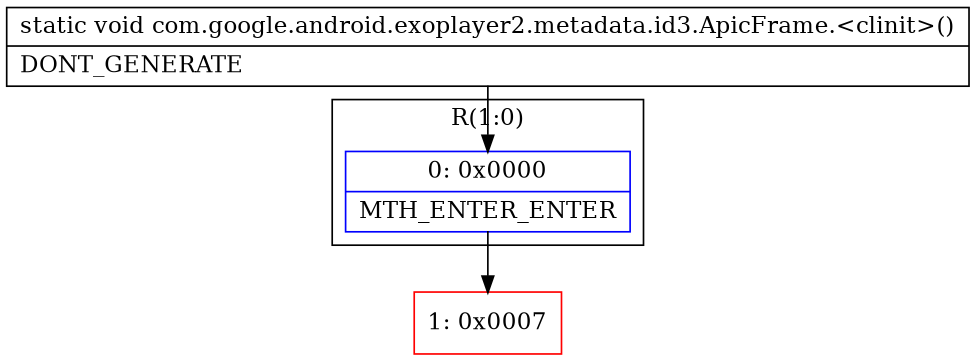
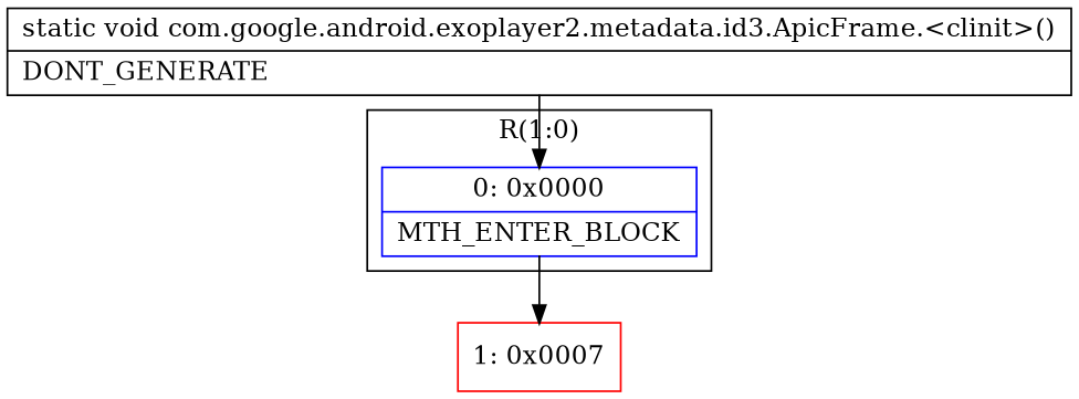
  digraph {
    node [shape=record]
-   n1 [color=blue label="{0\:\ 0x0000|MTH_ENTER_ENTER\l}"]
+   n1 [color=blue label="{0\:\ 0x0000|MTH_ENTER_BLOCK\l}"]
    n2 [color=red label="{1\:\ 0x0007}"]
    n3 [label="{static void com.google.android.exoplayer2.metadata.id3.ApicFrame.\<clinit\>()  | DONT_GENERATE\l}"]
    subgraph cluster_1 {
      label="R(1:0)"
      n1
    }
    n1 -> n2
    n3 -> n1
  }
